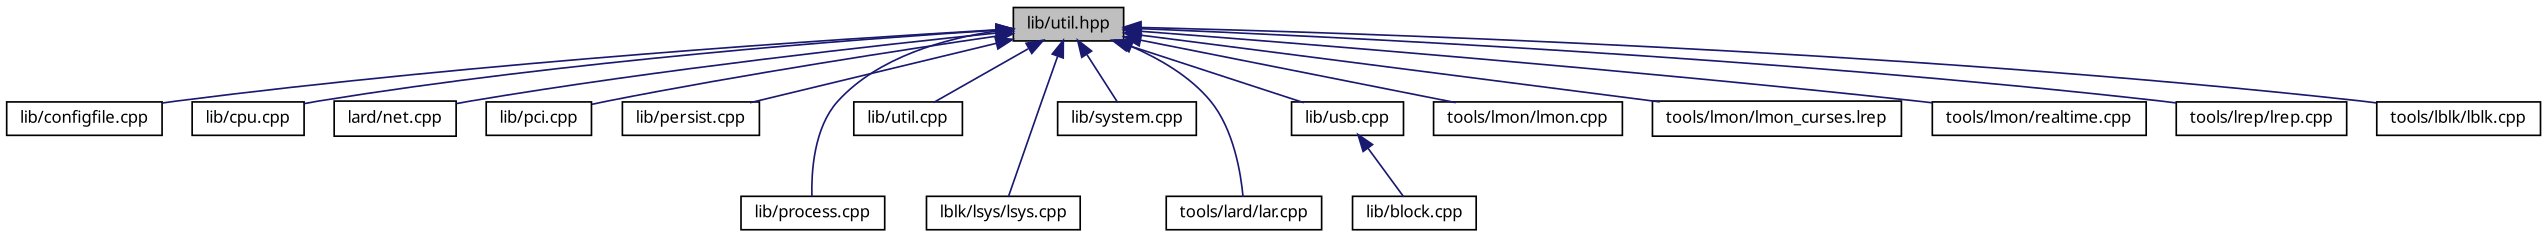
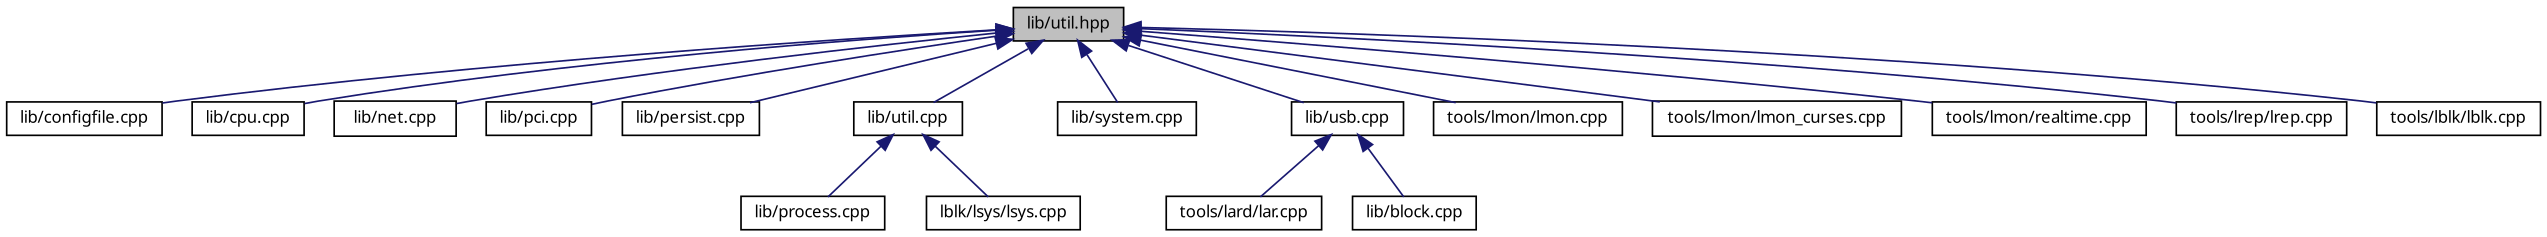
  digraph {
    fontname="Noto Sans"
    node [color=black fontname="Noto Sans" fontsize=10 shape=record]
    edge [color=midnightblue dir=back fontname="Noto Sans" fontsize=10 labelfontname=Helvetica labelfontsize=10 style=solid]
    n1 [fillcolor=grey75 fontcolor=black height=0.2 label="lib/util.hpp" style=filled width=0.4]
    n2 [height=0.2 label="lib/configfile.cpp" width=0.4]
    n3 [height=0.2 label="lib/cpu.cpp" width=0.4]
-   n4 [height=0.2 label="lard/net.cpp" width=0.4]
+   n4 [height=0.2 label="lib/net.cpp" width=0.4]
    n5 [height=0.2 label="lib/pci.cpp" width=0.4]
    n6 [height=0.2 label="lib/persist.cpp" width=0.4]
    n7 [height=0.2 label="lib/process.cpp" width=0.4]
    n8 [height=0.2 label="lib/system.cpp" width=0.4]
    n9 [height=0.2 label="lib/usb.cpp" width=0.4]
    n10 [height=0.2 label="lib/util.cpp" width=0.4]
    n11 [height=0.2 label="tools/lmon/lmon.cpp" width=0.4]
-   n12 [height=0.2 label="tools/lmon/lmon_curses.lrep" width=0.4]
+   n12 [height=0.2 label="tools/lmon/lmon_curses.cpp" width=0.4]
    n13 [height=0.2 label="tools/lmon/realtime.cpp" width=0.4]
    n14 [height=0.2 label="tools/lrep/lrep.cpp" width=0.4]
    n15 [height=0.2 label="lblk/lsys/lsys.cpp" width=0.4]
    n16 [height=0.2 label="tools/lard/lar.cpp" width=0.4]
    n17 [height=0.2 label="tools/lblk/lblk.cpp" width=0.4]
    n18 [height=0.2 label="lib/block.cpp" width=0.4]
    n1 -> n2
    n1 -> n3
    n1 -> n4
    n1 -> n5
    n1 -> n6
-   n1 -> n7
+   n10 -> n7
    n1 -> n8
    n1 -> n9
    n1 -> n10
    n1 -> n11
    n1 -> n12
    n1 -> n13
    n1 -> n14
-   n1 -> n15
-   n1 -> n16
+   n10 -> n15
+   n9 -> n16
    n1 -> n17
    n9 -> n18
  }
